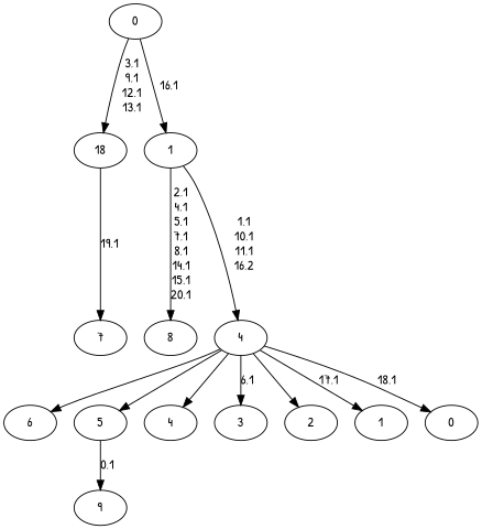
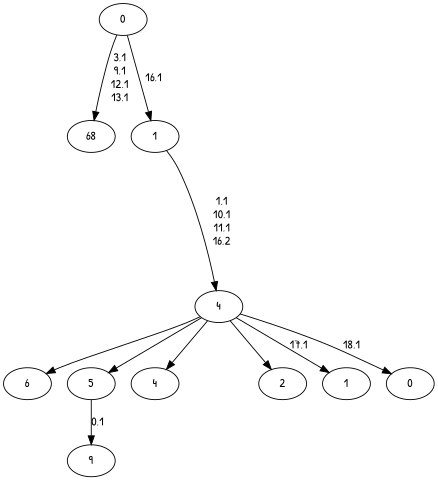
  digraph {
    fontname="Patrick Hand"
    node [fontname="Patrick Hand"]
    edge [fontname="Patrick Hand"]
    n1 [label=9]
-   n2 [label=8]
-   n3 [label=7]
-   18
+   18 [label=68]
    n5 [label=6]
    n6 [label=5]
    n7 [label=4]
-   n8 [label=3]
    n9 [label=2]
    n10 [label=1]
    n11 [label=0]
    4
    1
    0
-   18 -> n3 [label="19,1"]
    n6 -> n1 [label="0,1"]
    4 -> n5
    4 -> n6
    4 -> n7
-   4 -> n8 [label="6,1"]
    4 -> n9
    4 -> n10 [label="17,1"]
    4 -> n11 [label="18,1"]
-   1 -> n2 [label="2,1\n4,1\n5,1\n7,1\n8,1\n14,1\n15,1\n20,1"]
    1 -> 4 [label="1,1\n10,1\n11,1\n16,2"]
    0 -> 18 [label="3,1\n9,1\n12,1\n13,1"]
    0 -> 1 [label="16,1"]
  }
